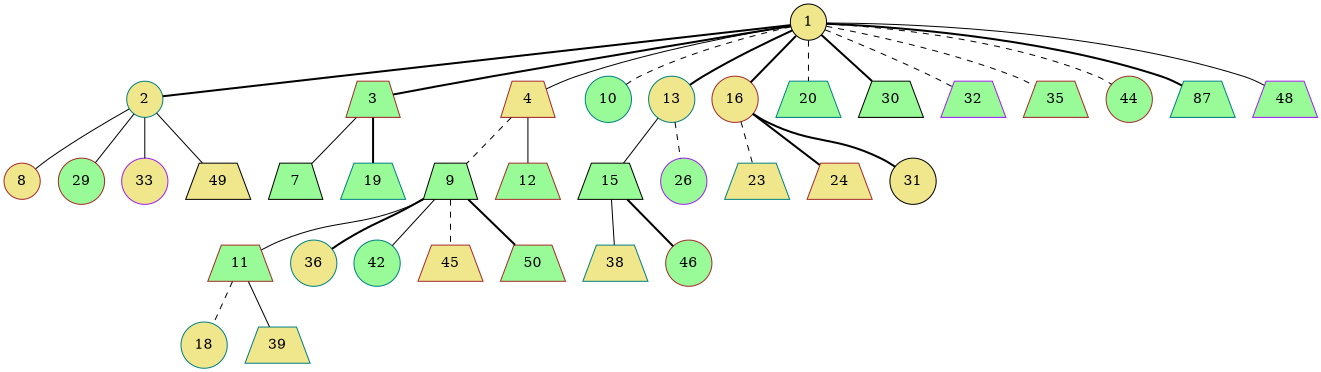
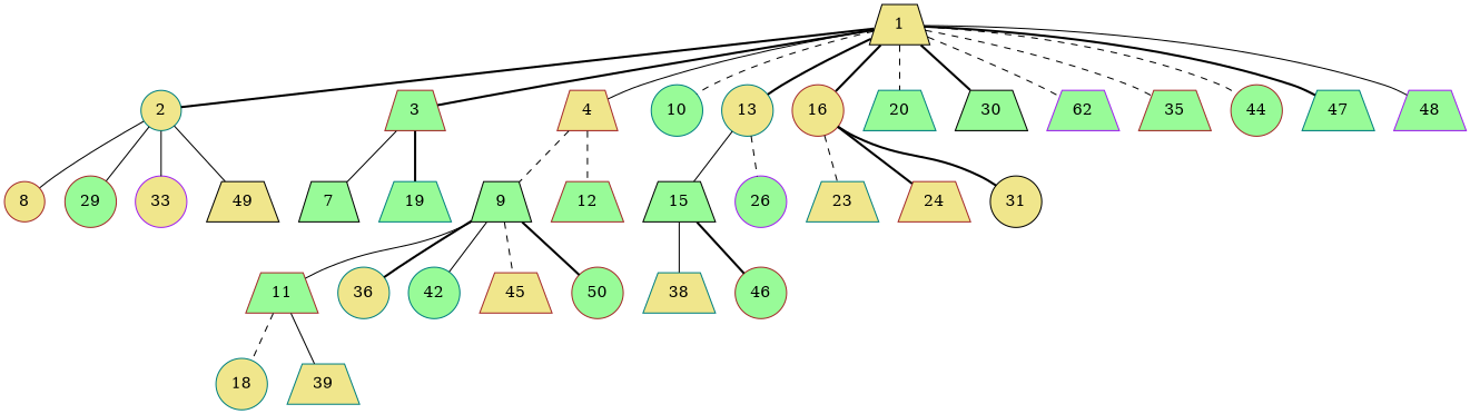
  graph {
    node [color=brown fillcolor=palegreen shape=trapezium style=filled]
    edge [style=bold]
-   1 [color=black fillcolor=khaki shape=circle super="+14"]
+   1 [color=black fillcolor=khaki super="+14"]
    2 [color=teal fillcolor=khaki shape=circle super="+21"]
    3 [super="+6"]
    4 [fillcolor=khaki super="+22"]
    10 [color=teal shape=circle super="+43"]
    13 [color=teal fillcolor=khaki shape=circle super="+40"]
    16 [fillcolor=khaki shape=circle super="+17"]
    20 [color=teal]
    30 [color=black]
-   32 [color=purple]
+   32 [color=purple label=62]
    35
    44 [shape=circle]
-   47 [color=teal label=87]
+   47 [color=teal]
    48 [color=purple]
    8 [fillcolor=khaki shape=circle super="+41"]
    29 [shape=circle]
    33 [color=purple fillcolor=khaki shape=circle]
    49 [color=black fillcolor=khaki]
    7 [color=black]
    19 [color=teal super="+27"]
    9 [color=black super="+25"]
    12 [super="+34"]
    15 [color=black super="+28"]
    26 [color=purple shape=circle]
    23 [color=teal fillcolor=khaki]
    24 [fillcolor=khaki]
    31 [color=black fillcolor=khaki shape=circle]
    11 [super="+37"]
    36 [color=teal fillcolor=khaki shape=circle]
    42 [color=teal shape=circle]
    45 [fillcolor=khaki]
-   50
+   50 [shape=circle]
    18 [color=teal fillcolor=khaki shape=circle]
    39 [color=teal fillcolor=khaki]
    38 [color=teal fillcolor=khaki]
    46 [shape=circle]
    1 -- 2
    1 -- 3
    1 -- 4 [style=solid]
    1 -- 10 [style=dashed]
    1 -- 13
    1 -- 16
    1 -- 20 [style=dashed]
    1 -- 30
    1 -- 32 [style=dashed]
    1 -- 35 [style=dashed]
    1 -- 44 [style=dashed]
    1 -- 47
    1 -- 48 [style=solid]
    2 -- 8 [style=solid]
    2 -- 29 [style=solid]
    2 -- 33 [style=solid]
    2 -- 49 [style=solid]
    3 -- 7 [style=solid]
    3 -- 19
    4 -- 9 [style=dashed]
-   4 -- 12 [style=solid]
+   4 -- 12 [style=dashed]
    13 -- 15 [style=solid]
    13 -- 26 [style=dashed]
    16 -- 23 [style=dashed]
    16 -- 24
    16 -- 31
    9 -- 11 [style=solid]
    9 -- 36
    9 -- 42 [style=solid]
    9 -- 45 [style=dashed]
    9 -- 50
    15 -- 38 [style=solid]
    15 -- 46
    11 -- 18 [style=dashed]
    11 -- 39 [style=solid]
  }
